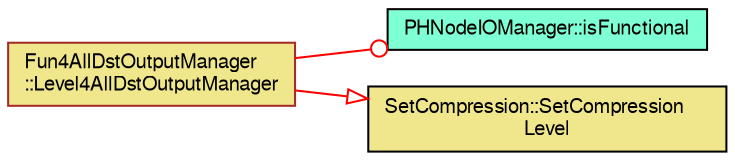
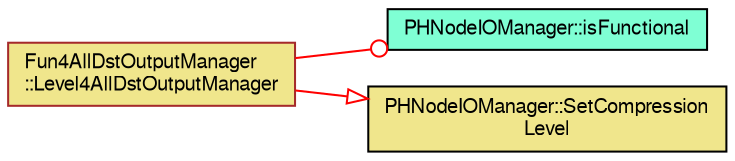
  digraph {
    rankdir=LR
    node [color=black fillcolor=khaki fontname=FreeSans fontsize=10 shape=record style=filled]
    edge [color=red fontname=FreeSans fontsize=10 labelfontname=FreeSans labelfontsize=10 style=solid]
    n1 [color=brown fontcolor=black height=0.2 label="Fun4AllDstOutputManager\l::Level4AllDstOutputManager" width=0.4]
    n2 [fillcolor=aquamarine height=0.2 label="PHNodeIOManager::isFunctional" width=0.4]
-   n3 [height=0.2 label="SetCompression::SetCompression\lLevel" width=0.4]
+   n3 [height=0.2 label="PHNodeIOManager::SetCompression\lLevel" width=0.4]
    n1 -> n2 [arrowhead=odot]
    n1 -> n3 [arrowhead=onormal]
  }
